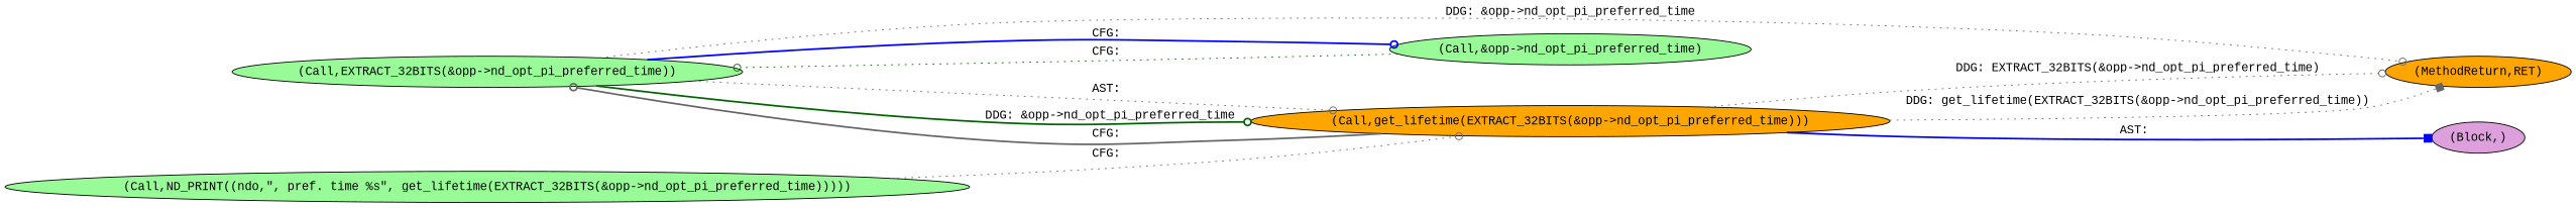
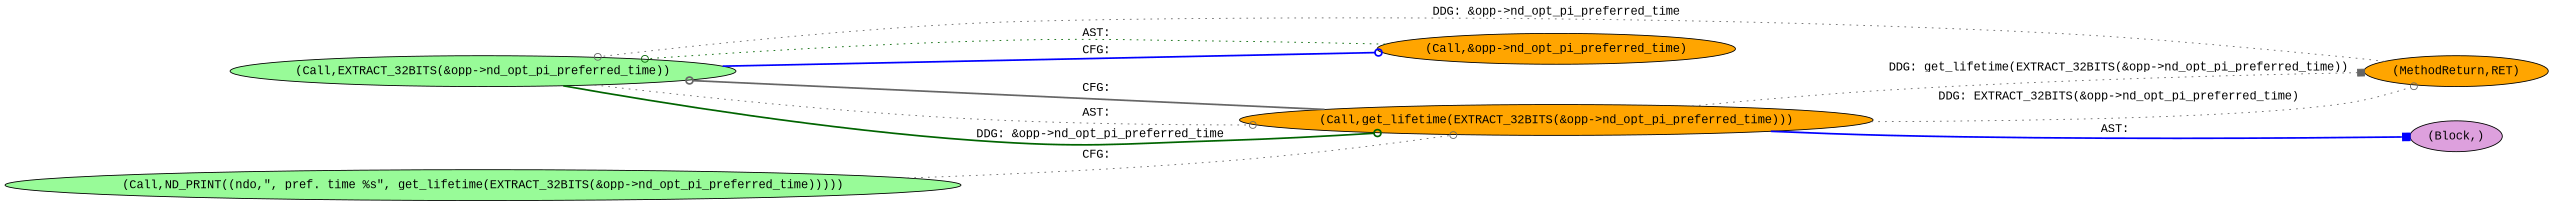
  digraph {
    fontname="Liberation Mono"
    rankdir=LR
    node [fillcolor=orange fontname="Liberation Mono" style=filled]
    edge [arrowhead=odot color=gray40 fontname="Liberation Mono" style=dotted]
    n1 [fillcolor=palegreen label="(Call,EXTRACT_32BITS(&opp->nd_opt_pi_preferred_time))"]
    n2 [label="(Call,get_lifetime(EXTRACT_32BITS(&opp->nd_opt_pi_preferred_time)))"]
    n3 [label="(MethodReturn,RET)"]
-   n4 [fillcolor=palegreen label="(Call,&opp->nd_opt_pi_preferred_time)"]
+   n4 [label="(Call,&opp->nd_opt_pi_preferred_time)"]
    n5 [fillcolor=plum label="(Block,)"]
    n6 [fillcolor=palegreen label="(Call,ND_PRINT((ndo,\", pref. time %s\", get_lifetime(EXTRACT_32BITS(&opp->nd_opt_pi_preferred_time)))))"]
    n1 -> n2 [label="AST: "]
    n1 -> n2 [color=darkgreen label="DDG: &opp->nd_opt_pi_preferred_time" style=bold]
-   n1 -> n3 [label="DDG: &opp->nd_opt_pi_preferred_time"]
+   n3 -> n1 [label="DDG: &opp->nd_opt_pi_preferred_time"]
    n1 -> n4 [color=blue label="CFG: " style=bold]
    n2 -> n1 [label="CFG: " style=bold]
    n2 -> n3 [label="DDG: EXTRACT_32BITS(&opp->nd_opt_pi_preferred_time)"]
    n2 -> n3 [arrowhead=box label="DDG: get_lifetime(EXTRACT_32BITS(&opp->nd_opt_pi_preferred_time))"]
    n2 -> n5 [arrowhead=box color=blue label="AST: " style=bold]
-   n4 -> n1 [color=darkgreen label="CFG: "]
+   n4 -> n1 [color=darkgreen label="AST: "]
    n6 -> n2 [label="CFG: "]
  }
